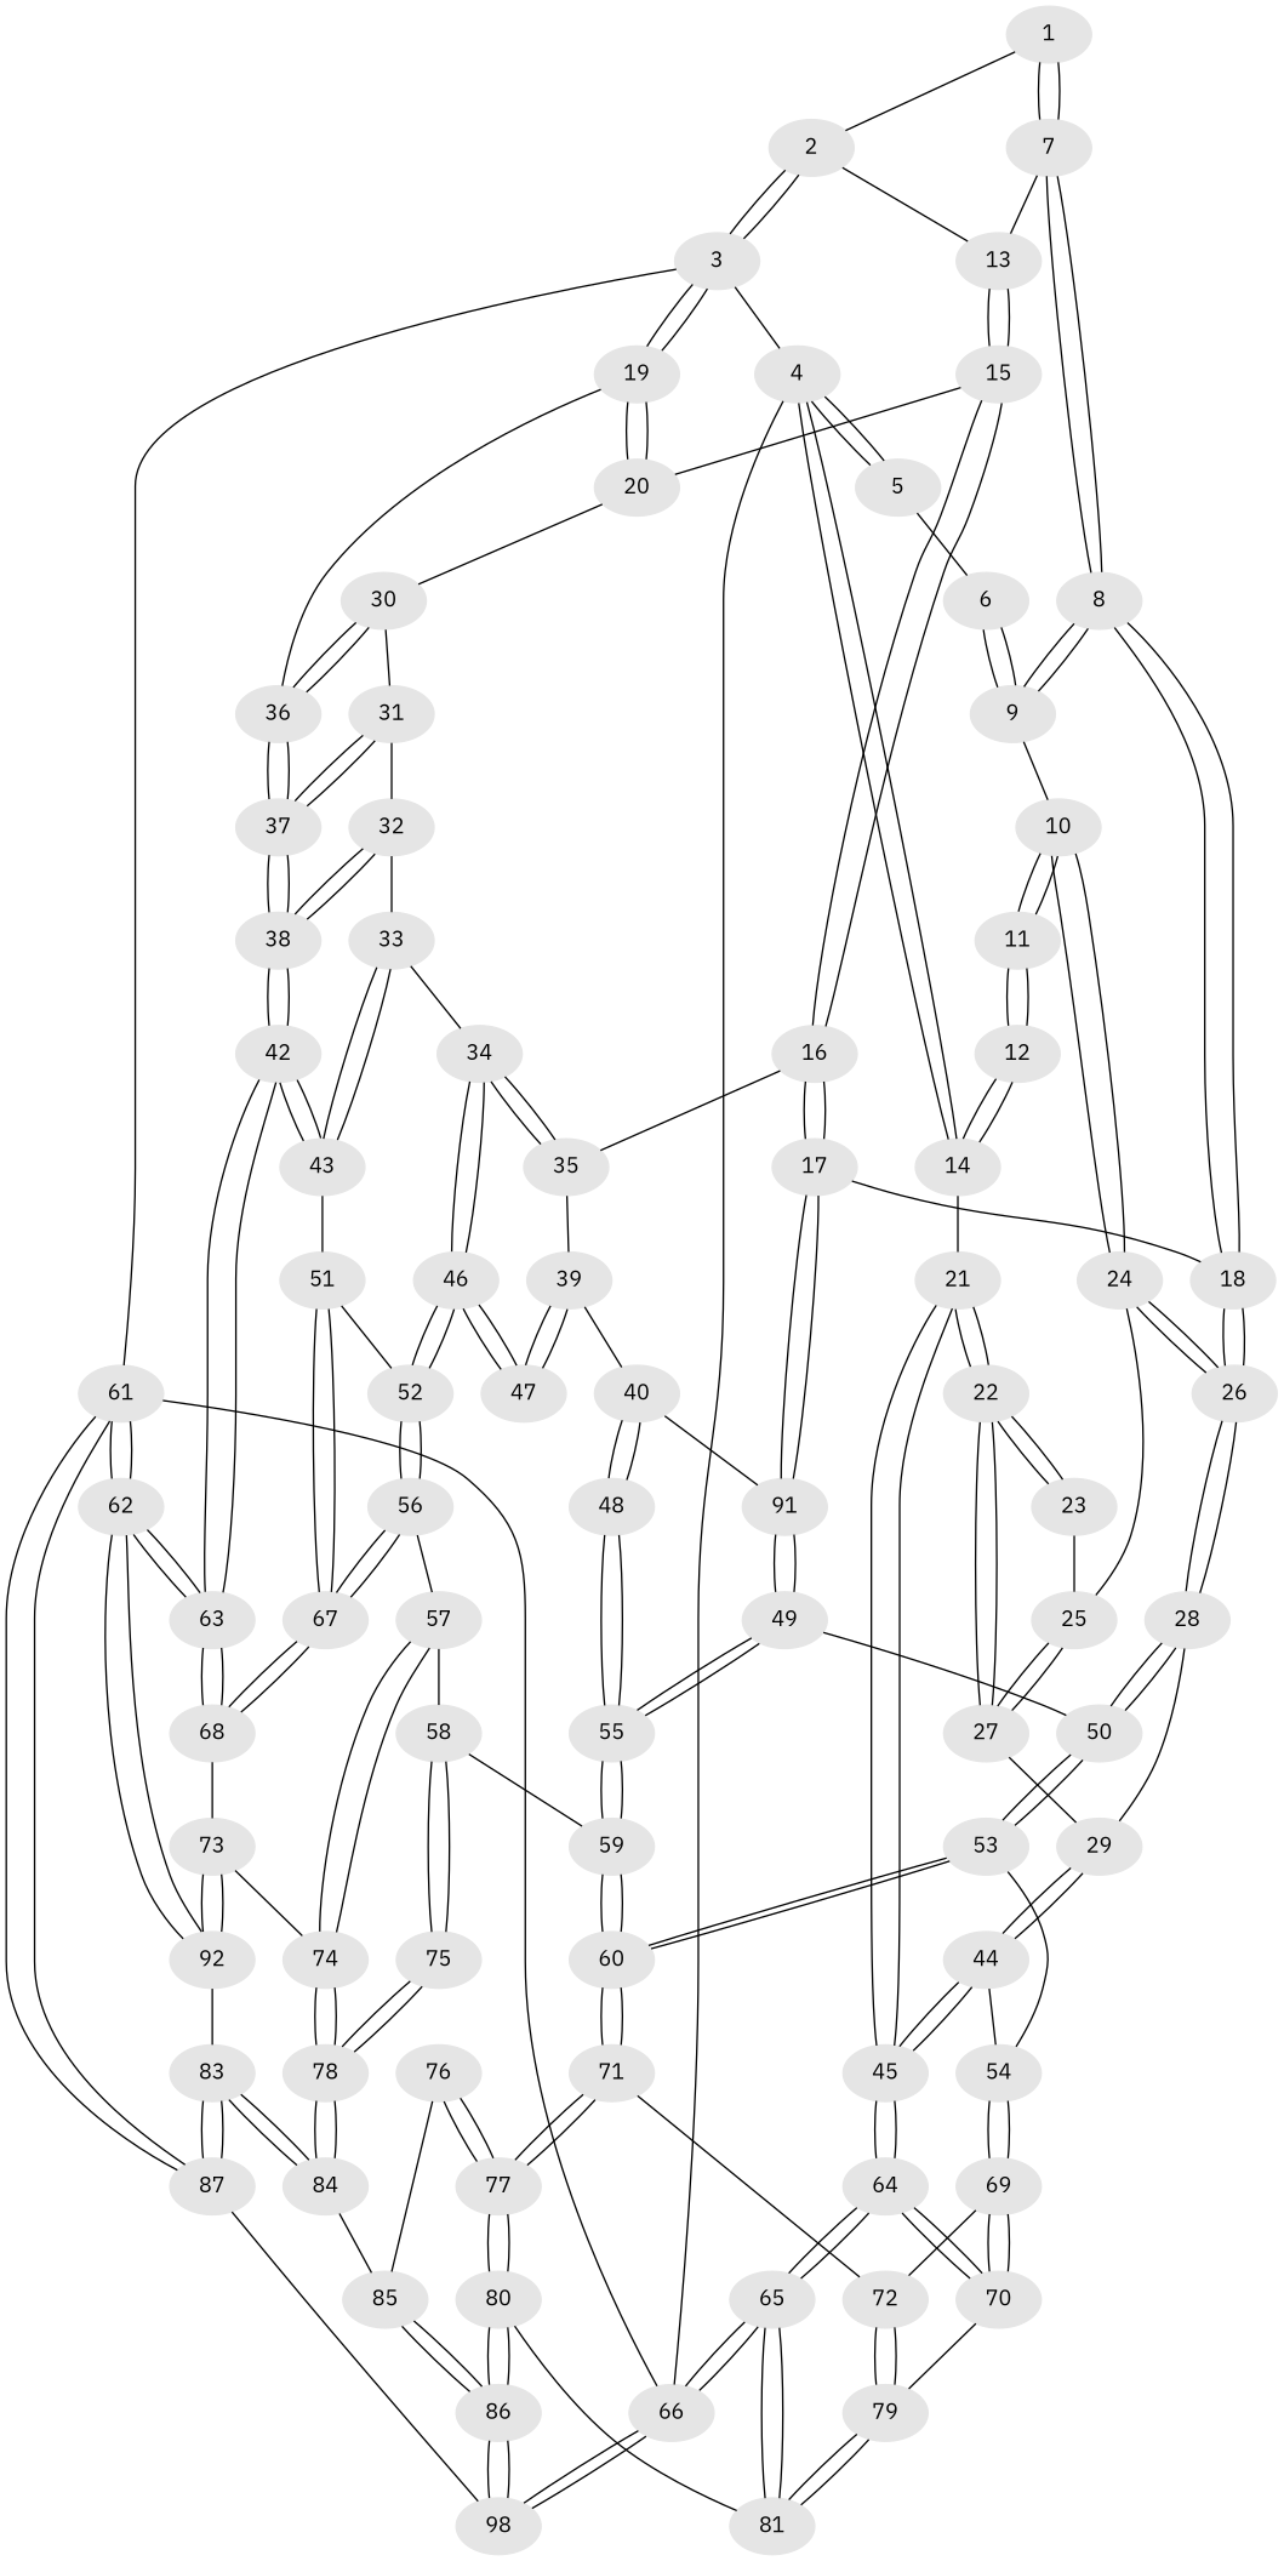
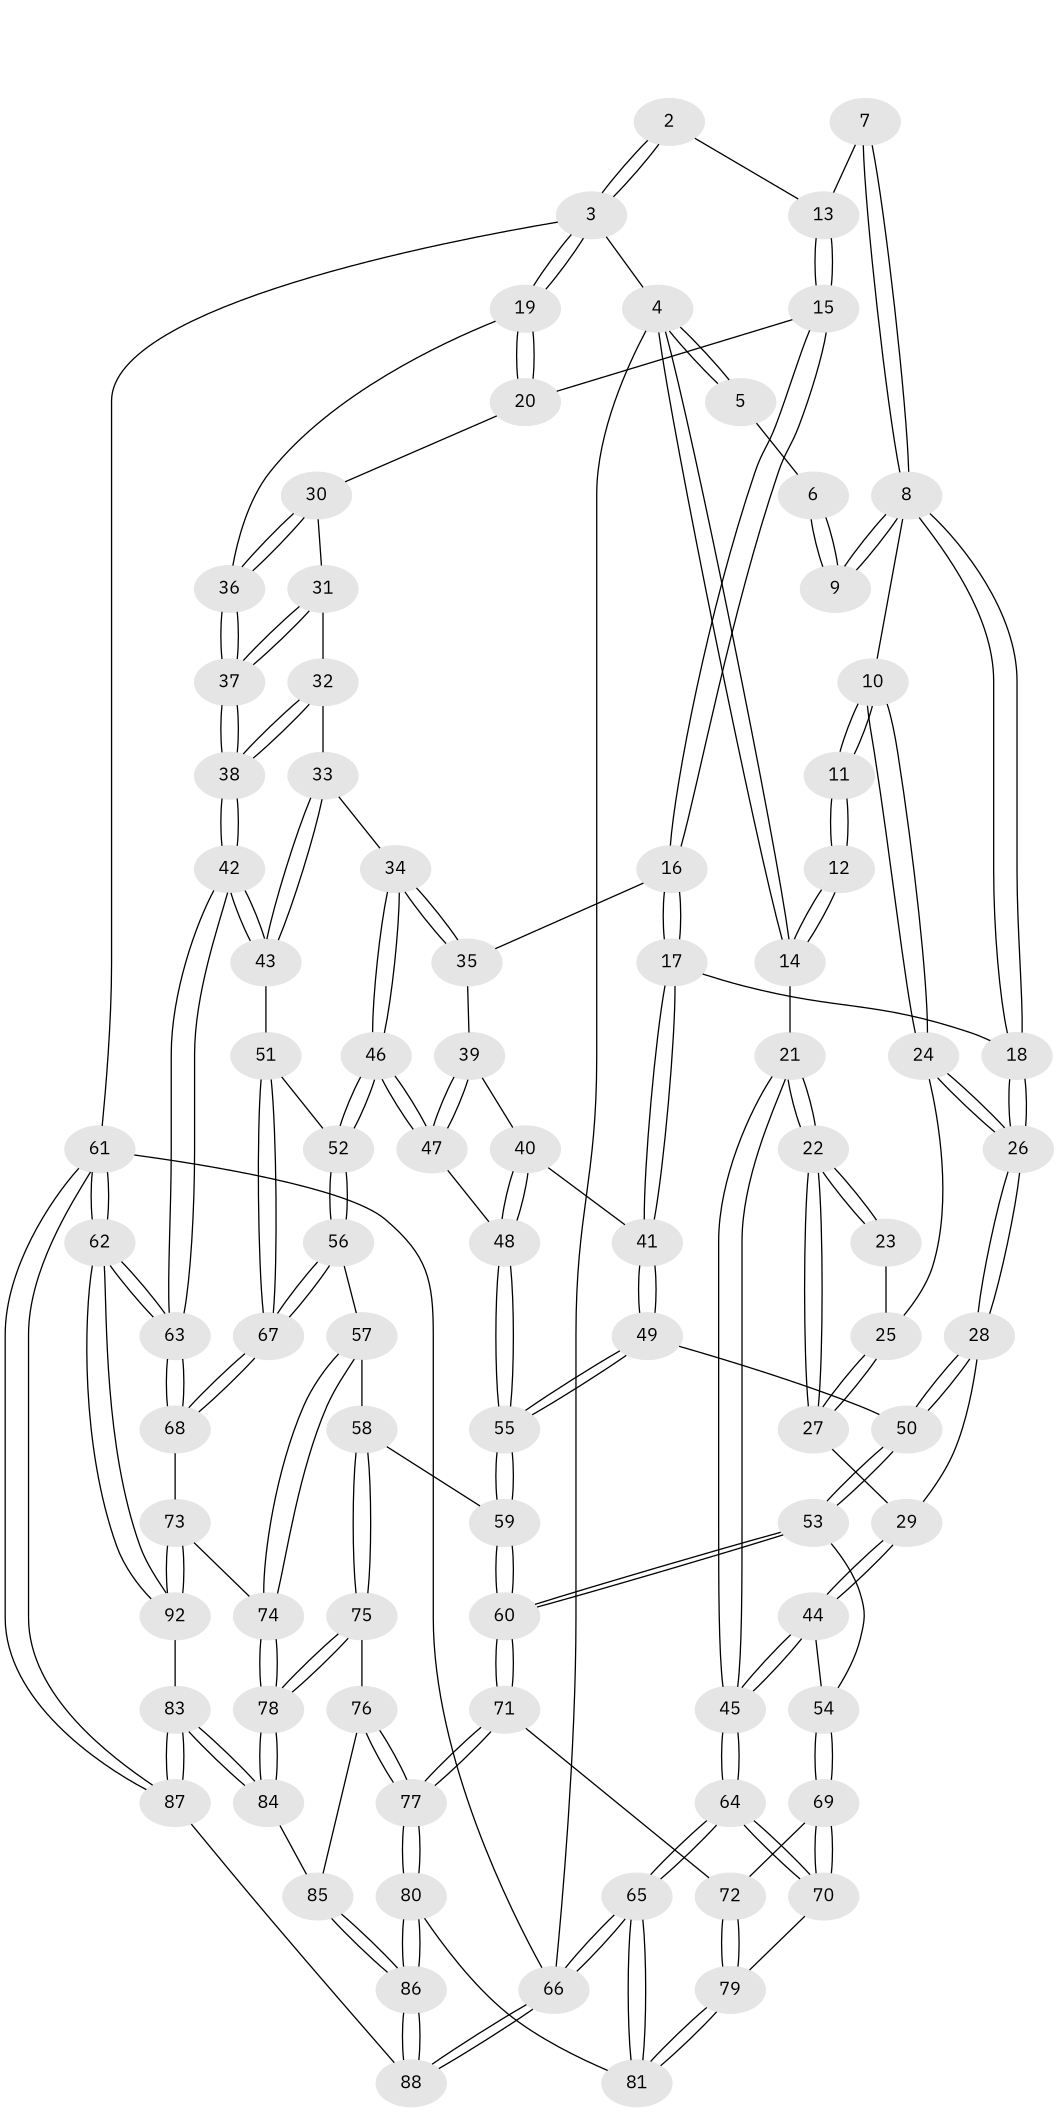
  graph {
    fontname="IBM Plex Sans"
    node [color=gray90 fontname="IBM Plex Sans" style=filled]
    edge [fontname="IBM Plex Sans"]
-   1
    2
    7
    3
    13
    8
    4
    19
    61
    15
    5
    14
    66
    20
    36
    62
    87
    6
    21
-   88 [label=98]
+   88
    9
    12
    10
    18
    26
    11
    24
    25
    16
    22
    45
    17
    35
    30
-   41 [label=91]
+   41
    39
    49
    28
    37
    31
    23
    27
    64
    29
    50
    44
    53
    54
    32
    33
    38
    34
    43
    42
    46
    51
    47
    52
    40
    63
    48
    55
    68
    67
    69
    65
    70
    56
    59
    60
    57
    71
    72
    58
    74
    75
    78
    76
    77
    n80 [label=92]
    83
    73
    81
    79
    80
    84
    85
    86
-   1 -- 2
-   1 -- 7
-   1 -- 7
    2 -- 3
    2 -- 3
    2 -- 13
    7 -- 13
    7 -- 8
    7 -- 8
    3 -- 4
    3 -- 19
    3 -- 19
    3 -- 61
    13 -- 15
    13 -- 15
    8 -- 9
    8 -- 9
    8 -- 18
    8 -- 18
    4 -- 5
    4 -- 5
    4 -- 14
    4 -- 14
    4 -- 66
    19 -- 20
    19 -- 20
    19 -- 36
    61 -- 66
    61 -- 62
    61 -- 62
    61 -- 87
    61 -- 87
    15 -- 20
    15 -- 16
    15 -- 16
    5 -- 6
    14 -- 21
    66 -- 88
    66 -- 88
    20 -- 30
    36 -- 37
    36 -- 37
    62 -- 63
    62 -- 63
    62 -- n80
    62 -- n80
    87 -- 88
    6 -- 9
    6 -- 9
    21 -- 22
    21 -- 22
    21 -- 45
    21 -- 45
-   9 -- 10
+   8 -- 10
    12 -- 14
    12 -- 14
    10 -- 11
    10 -- 11
    10 -- 24
    10 -- 24
    18 -- 26
    18 -- 26
    26 -- 28
    26 -- 28
    11 -- 12
    11 -- 12
    24 -- 26
    24 -- 26
    24 -- 25
    25 -- 27
    25 -- 27
    16 -- 17
    16 -- 17
    16 -- 35
    22 -- 23
    22 -- 23
    22 -- 27
    22 -- 27
    45 -- 64
    45 -- 64
    17 -- 18
    17 -- 41
    17 -- 41
    35 -- 39
    30 -- 36
    30 -- 36
    30 -- 31
    41 -- 49
    41 -- 49
    39 -- 47
    39 -- 47
    39 -- 40
    49 -- 50
    49 -- 55
    49 -- 55
    28 -- 29
    28 -- 50
    28 -- 50
    37 -- 38
    37 -- 38
    31 -- 37
    31 -- 37
    31 -- 32
    23 -- 25
    27 -- 29
    64 -- 65
    64 -- 65
    64 -- 70
    64 -- 70
    29 -- 44
    29 -- 44
    50 -- 53
    50 -- 53
    44 -- 45
    44 -- 45
    44 -- 54
    53 -- 54
    53 -- 60
    53 -- 60
    54 -- 69
    54 -- 69
    32 -- 33
    32 -- 38
    32 -- 38
    33 -- 34
    33 -- 43
    33 -- 43
    38 -- 42
    38 -- 42
    34 -- 35
    34 -- 35
    34 -- 46
    34 -- 46
    43 -- 51
    42 -- 43
    42 -- 43
    42 -- 63
    42 -- 63
    46 -- 47
    46 -- 47
    46 -- 52
    46 -- 52
    51 -- 52
    51 -- 67
    51 -- 67
+   47 -- 48
    52 -- 56
    52 -- 56
    40 -- 41
    40 -- 48
    40 -- 48
    63 -- 68
    63 -- 68
    48 -- 55
    48 -- 55
    55 -- 59
    55 -- 59
    68 -- 73
    67 -- 68
    67 -- 68
    69 -- 70
    69 -- 70
    69 -- 72
    65 -- 66
    65 -- 66
    65 -- 81
    65 -- 81
    70 -- 79
    56 -- 67
    56 -- 67
    56 -- 57
    59 -- 60
    59 -- 60
    60 -- 71
    60 -- 71
    57 -- 58
    57 -- 74
    57 -- 74
    71 -- 72
    71 -- 77
    71 -- 77
    72 -- 79
    72 -- 79
    58 -- 59
    58 -- 75
    58 -- 75
    74 -- 78
    74 -- 78
    75 -- 78
    75 -- 78
+   75 -- 76
    78 -- 84
    78 -- 84
    76 -- 77
    76 -- 77
    76 -- 85
    77 -- 80
    77 -- 80
    n80 -- 83
    83 -- 87
    83 -- 87
    83 -- 84
    83 -- 84
    73 -- 74
    73 -- n80
    73 -- n80
    79 -- 81
    79 -- 81
    80 -- 81
    80 -- 86
    80 -- 86
    84 -- 85
    85 -- 86
    85 -- 86
    86 -- 88
    86 -- 88
  }
